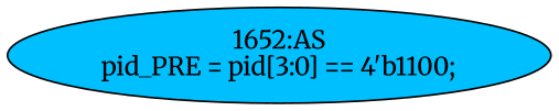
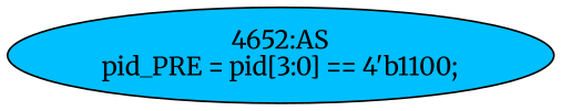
  strict digraph {
    fontname=Merriweather
-   n1 [ast="<pyverilog.vparser.ast.Assign object at 0x7f13b5568cd0>" def_var="['pid_PRE']" fillcolor=deepskyblue label="1652:AS\npid_PRE = pid[3:0] == 4'b1100;" statements="[]" style=filled typ=Assign use_var="['pid']" fontname=Merriweather]
+   n1 [ast="<pyverilog.vparser.ast.Assign object at 0x7f13b5568cd0>" def_var="['pid_PRE']" fillcolor=deepskyblue label="4652:AS\npid_PRE = pid[3:0] == 4'b1100;" statements="[]" style=filled typ=Assign use_var="['pid']" fontname=Merriweather]
  }
